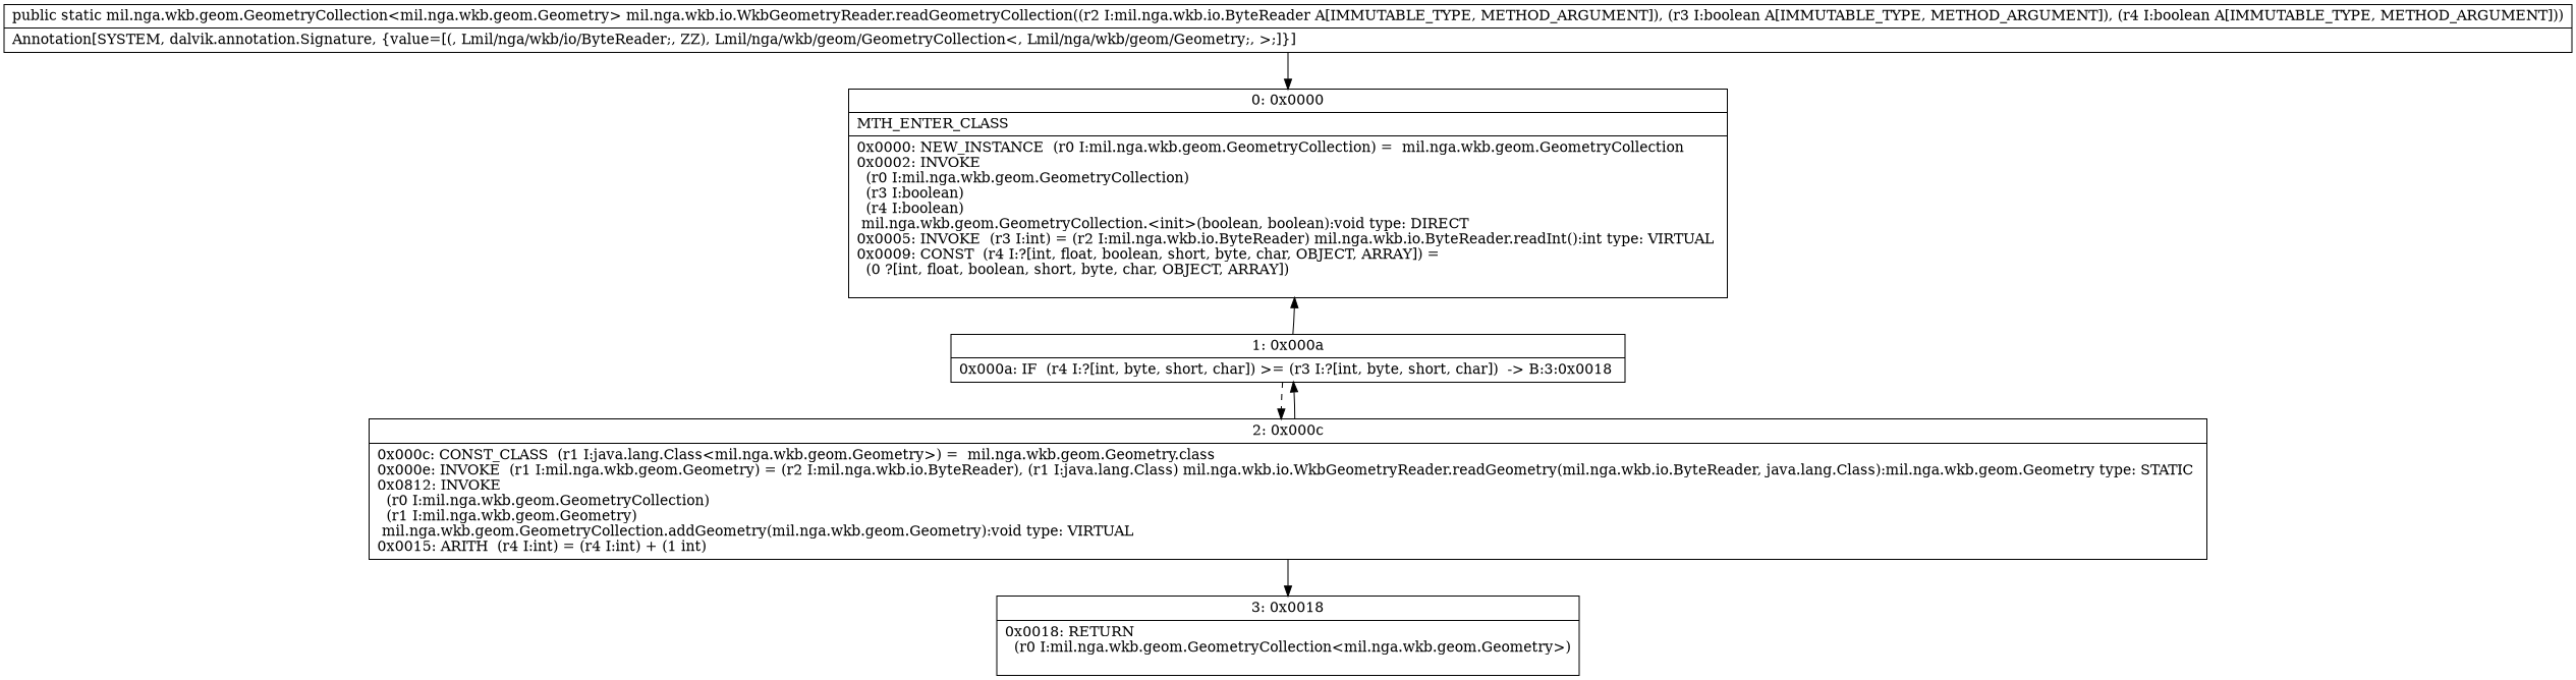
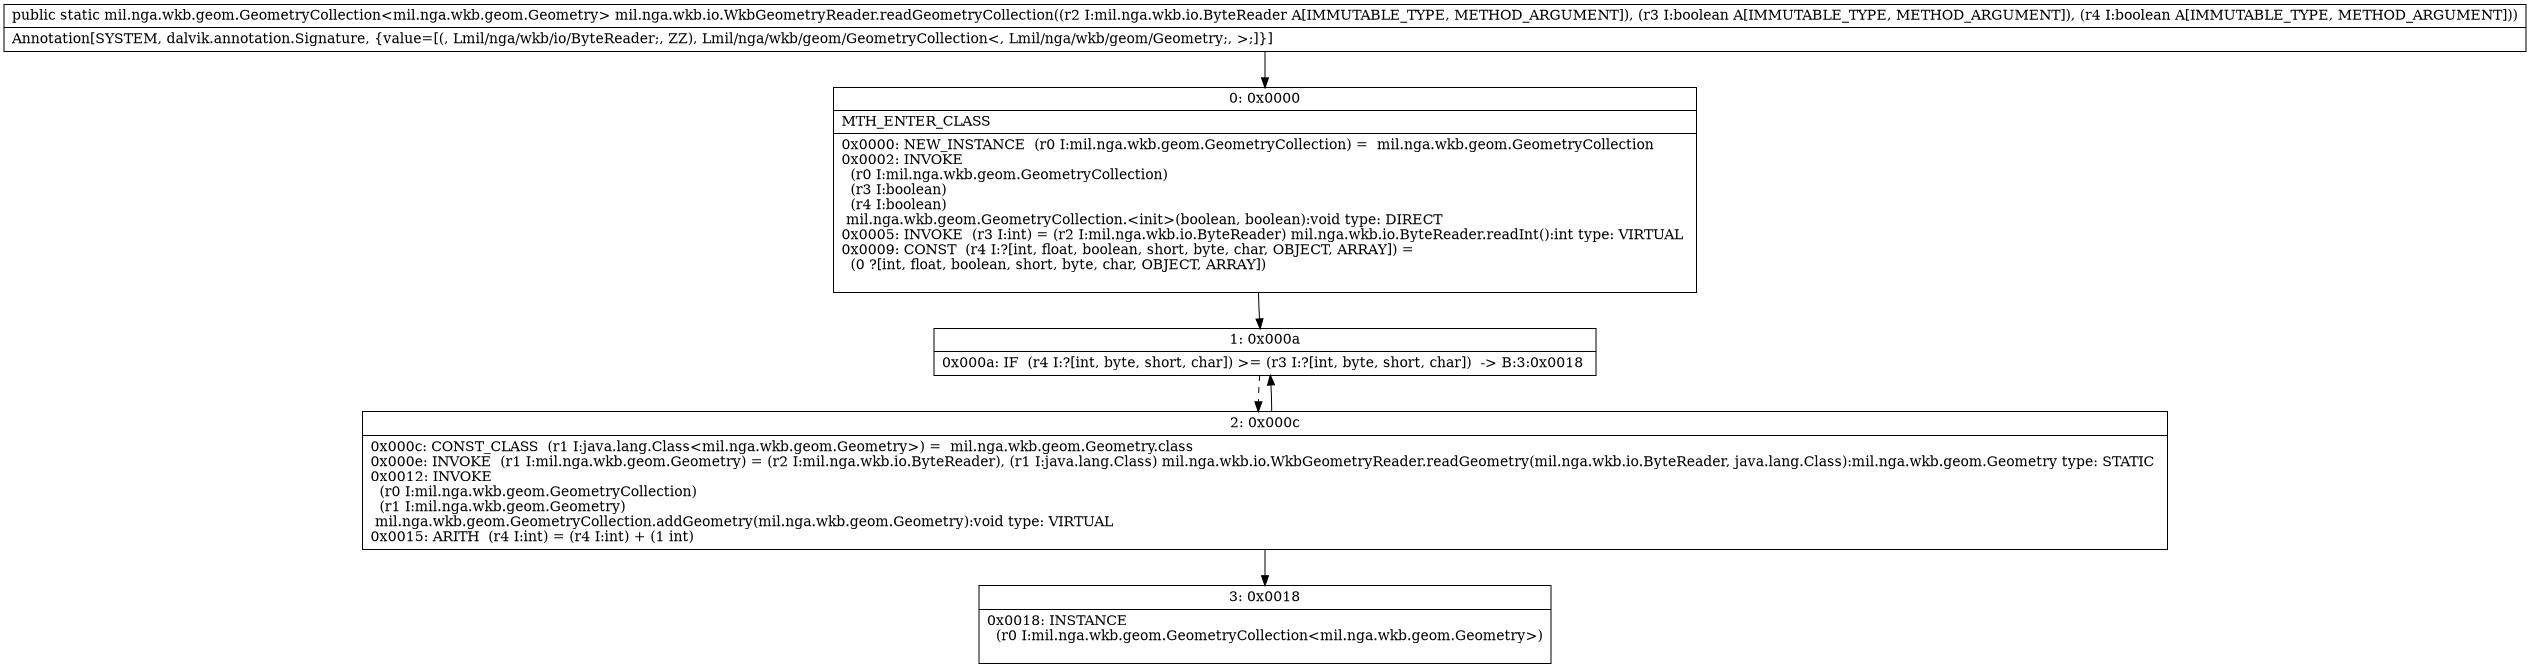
  digraph {
    node [shape=record]
    n1 [label="{0\:\ 0x0000|MTH_ENTER_CLASS\l|0x0000: NEW_INSTANCE  (r0 I:mil.nga.wkb.geom.GeometryCollection) =  mil.nga.wkb.geom.GeometryCollection \l0x0002: INVOKE  \l  (r0 I:mil.nga.wkb.geom.GeometryCollection)\l  (r3 I:boolean)\l  (r4 I:boolean)\l mil.nga.wkb.geom.GeometryCollection.\<init\>(boolean, boolean):void type: DIRECT \l0x0005: INVOKE  (r3 I:int) = (r2 I:mil.nga.wkb.io.ByteReader) mil.nga.wkb.io.ByteReader.readInt():int type: VIRTUAL \l0x0009: CONST  (r4 I:?[int, float, boolean, short, byte, char, OBJECT, ARRAY]) = \l  (0 ?[int, float, boolean, short, byte, char, OBJECT, ARRAY])\l \l}"]
    n2 [label="{1\:\ 0x000a|0x000a: IF  (r4 I:?[int, byte, short, char]) \>= (r3 I:?[int, byte, short, char])  \-\> B:3:0x0018 \l}"]
-   n3 [label="{2\:\ 0x000c|0x000c: CONST_CLASS  (r1 I:java.lang.Class\<mil.nga.wkb.geom.Geometry\>) =  mil.nga.wkb.geom.Geometry.class \l0x000e: INVOKE  (r1 I:mil.nga.wkb.geom.Geometry) = (r2 I:mil.nga.wkb.io.ByteReader), (r1 I:java.lang.Class) mil.nga.wkb.io.WkbGeometryReader.readGeometry(mil.nga.wkb.io.ByteReader, java.lang.Class):mil.nga.wkb.geom.Geometry type: STATIC \l0x0812: INVOKE  \l  (r0 I:mil.nga.wkb.geom.GeometryCollection)\l  (r1 I:mil.nga.wkb.geom.Geometry)\l mil.nga.wkb.geom.GeometryCollection.addGeometry(mil.nga.wkb.geom.Geometry):void type: VIRTUAL \l0x0015: ARITH  (r4 I:int) = (r4 I:int) + (1 int) \l}"]
-   n4 [label="{3\:\ 0x0018|0x0018: RETURN  \l  (r0 I:mil.nga.wkb.geom.GeometryCollection\<mil.nga.wkb.geom.Geometry\>)\l \l}"]
+   n3 [label="{2\:\ 0x000c|0x000c: CONST_CLASS  (r1 I:java.lang.Class\<mil.nga.wkb.geom.Geometry\>) =  mil.nga.wkb.geom.Geometry.class \l0x000e: INVOKE  (r1 I:mil.nga.wkb.geom.Geometry) = (r2 I:mil.nga.wkb.io.ByteReader), (r1 I:java.lang.Class) mil.nga.wkb.io.WkbGeometryReader.readGeometry(mil.nga.wkb.io.ByteReader, java.lang.Class):mil.nga.wkb.geom.Geometry type: STATIC \l0x0012: INVOKE  \l  (r0 I:mil.nga.wkb.geom.GeometryCollection)\l  (r1 I:mil.nga.wkb.geom.Geometry)\l mil.nga.wkb.geom.GeometryCollection.addGeometry(mil.nga.wkb.geom.Geometry):void type: VIRTUAL \l0x0015: ARITH  (r4 I:int) = (r4 I:int) + (1 int) \l}"]
+   n4 [label="{3\:\ 0x0018|0x0018: INSTANCE  \l  (r0 I:mil.nga.wkb.geom.GeometryCollection\<mil.nga.wkb.geom.Geometry\>)\l \l}"]
    n5 [label="{public static mil.nga.wkb.geom.GeometryCollection\<mil.nga.wkb.geom.Geometry\> mil.nga.wkb.io.WkbGeometryReader.readGeometryCollection((r2 I:mil.nga.wkb.io.ByteReader A[IMMUTABLE_TYPE, METHOD_ARGUMENT]), (r3 I:boolean A[IMMUTABLE_TYPE, METHOD_ARGUMENT]), (r4 I:boolean A[IMMUTABLE_TYPE, METHOD_ARGUMENT]))  | Annotation[SYSTEM, dalvik.annotation.Signature, \{value=[(, Lmil\/nga\/wkb\/io\/ByteReader;, ZZ), Lmil\/nga\/wkb\/geom\/GeometryCollection\<, Lmil\/nga\/wkb\/geom\/Geometry;, \>;]\}]\l}"]
-   n2 -> n1
+   n1 -> n2
    n2 -> n3 [style=dashed]
    n3 -> n2
    n3 -> n4
    n5 -> n1
  }
